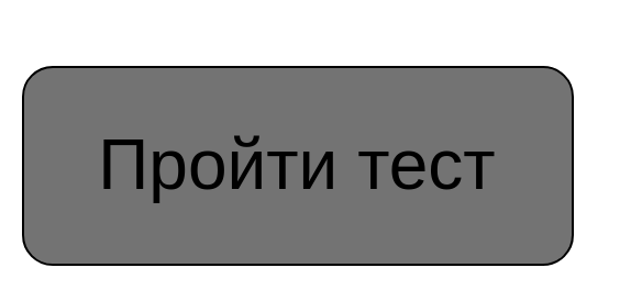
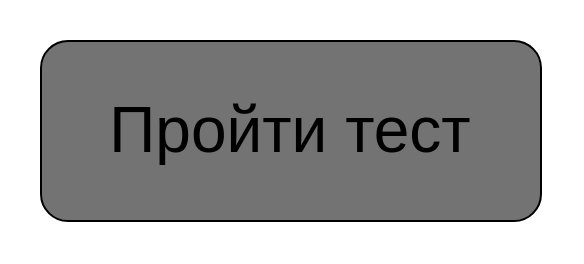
  <mxCell id="0" />
  <mxCell id="1" parent="0" />
- <mxCell id="2" value="&lt;font style=&quot;font-size: 32px&quot;&gt;Пройти тест&lt;/font&gt;" style="rounded=1;whiteSpace=wrap;html=1;fillColor=#737373;" vertex="1" parent="1"><mxGeometry x="10" y="30" width="250" height="90" as="geometry" /></mxCell>
+ <mxCell id="2" value="&lt;font style=&quot;font-size: 32px&quot;&gt;Пройти тест&lt;/font&gt;" style="rounded=1;whiteSpace=wrap;html=1;fillColor=#737373;" vertex="1" parent="1"><mxGeometry x="20" y="20" width="250" height="90" as="geometry" /></mxCell>
